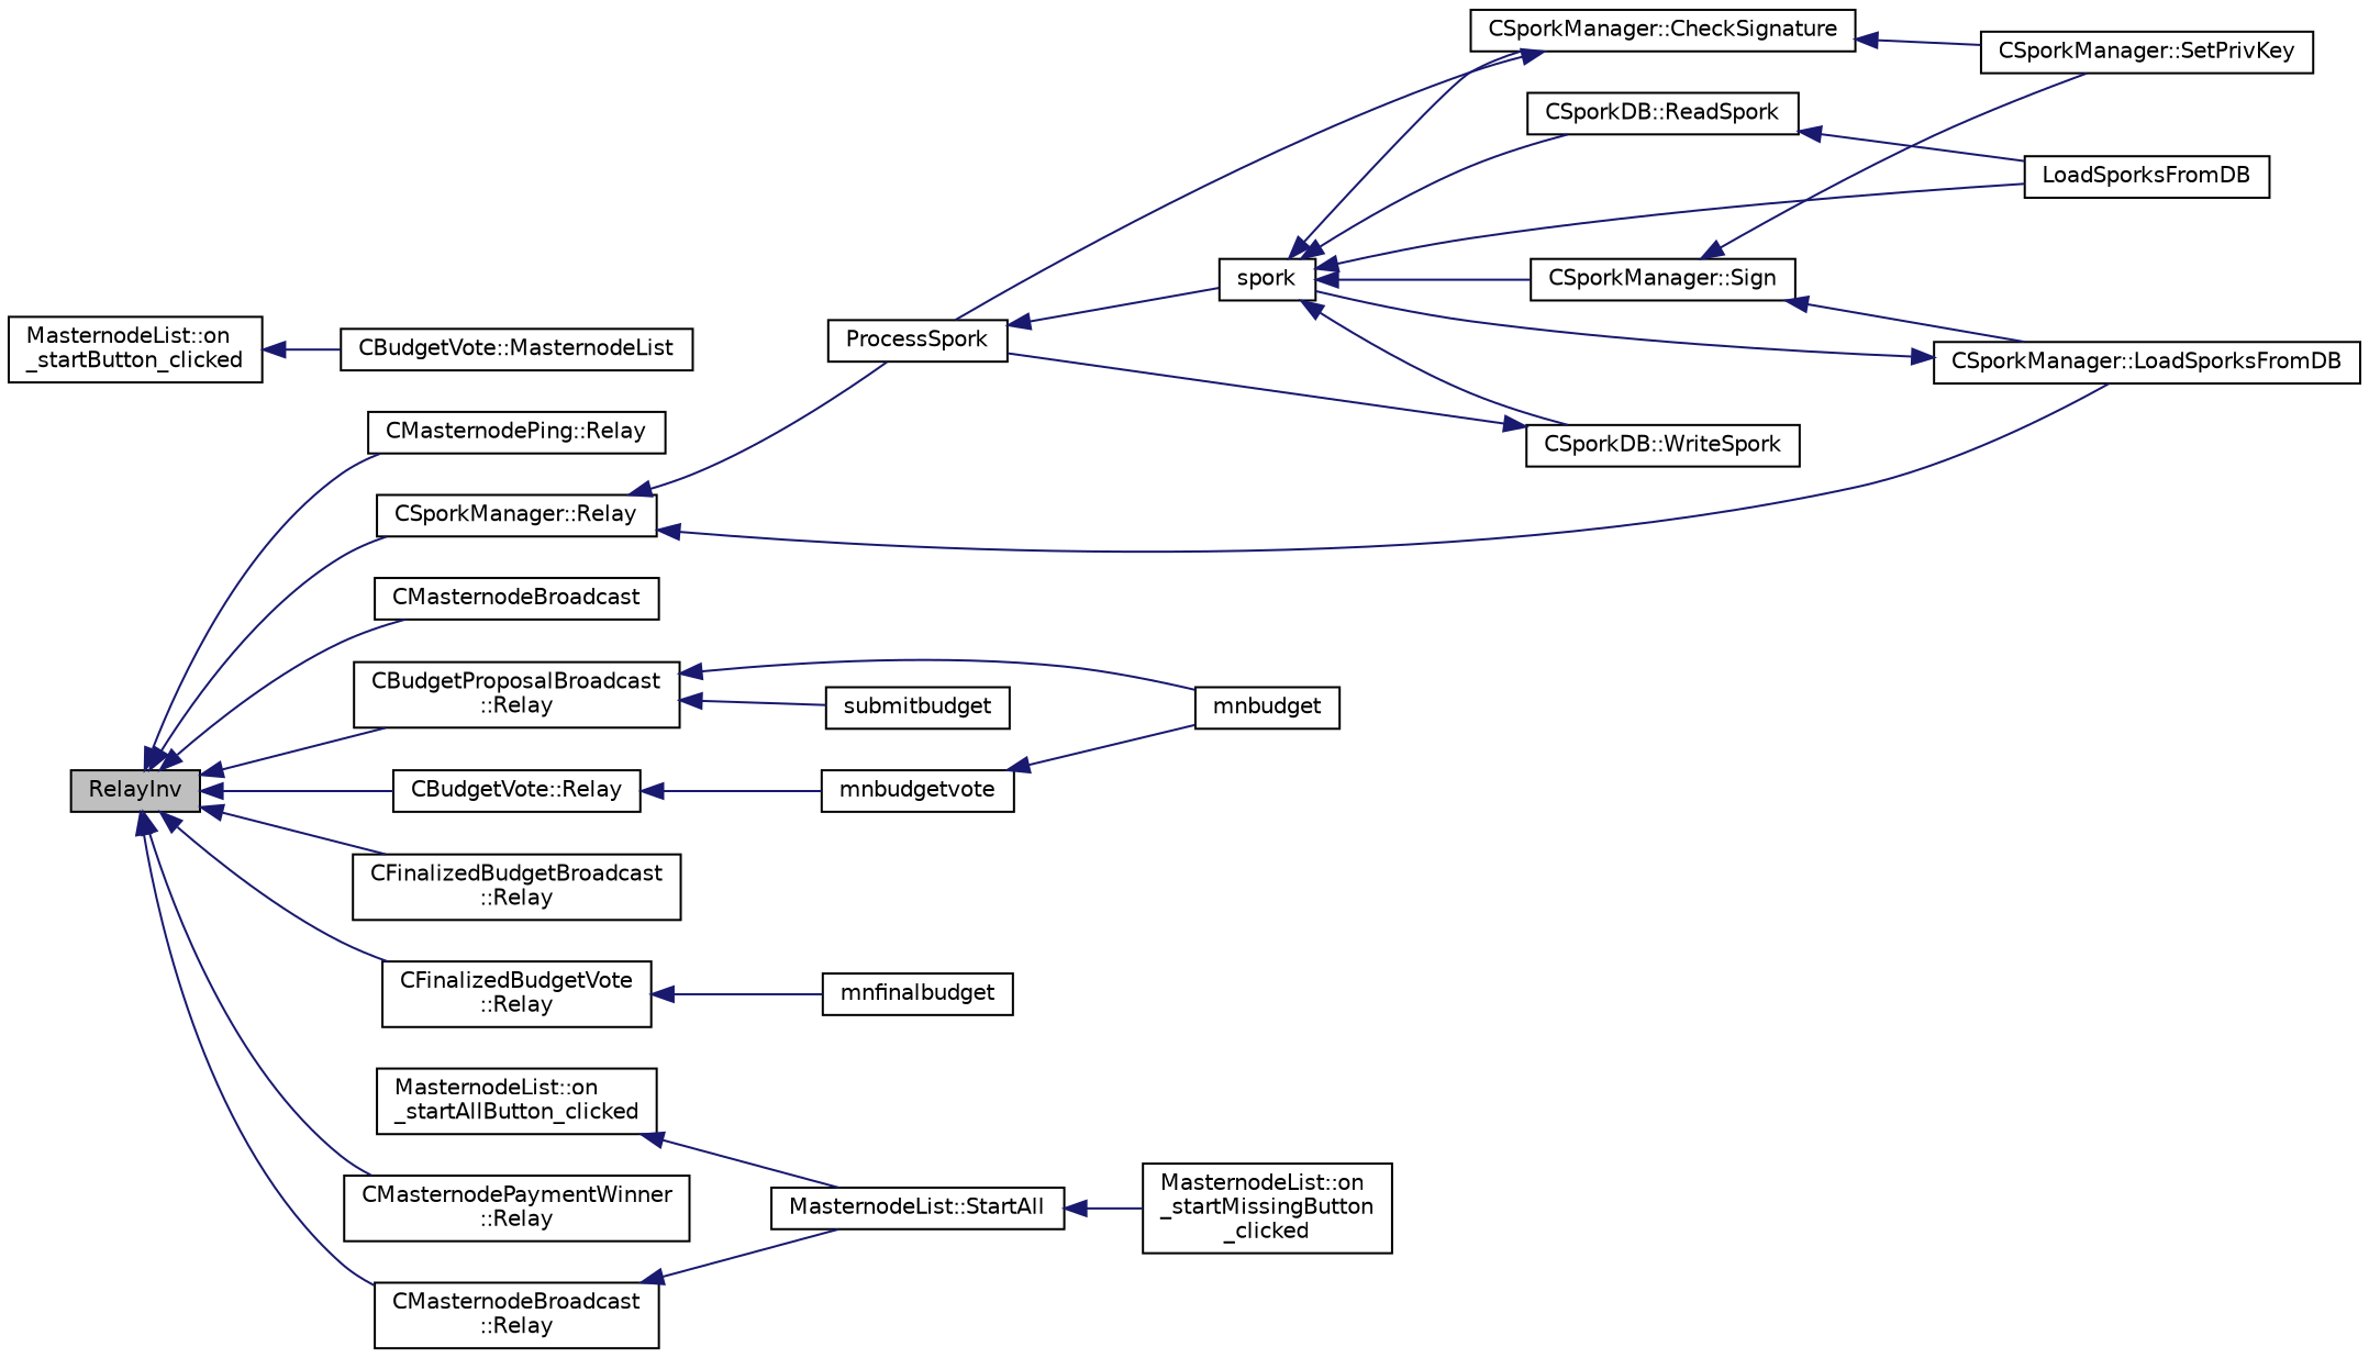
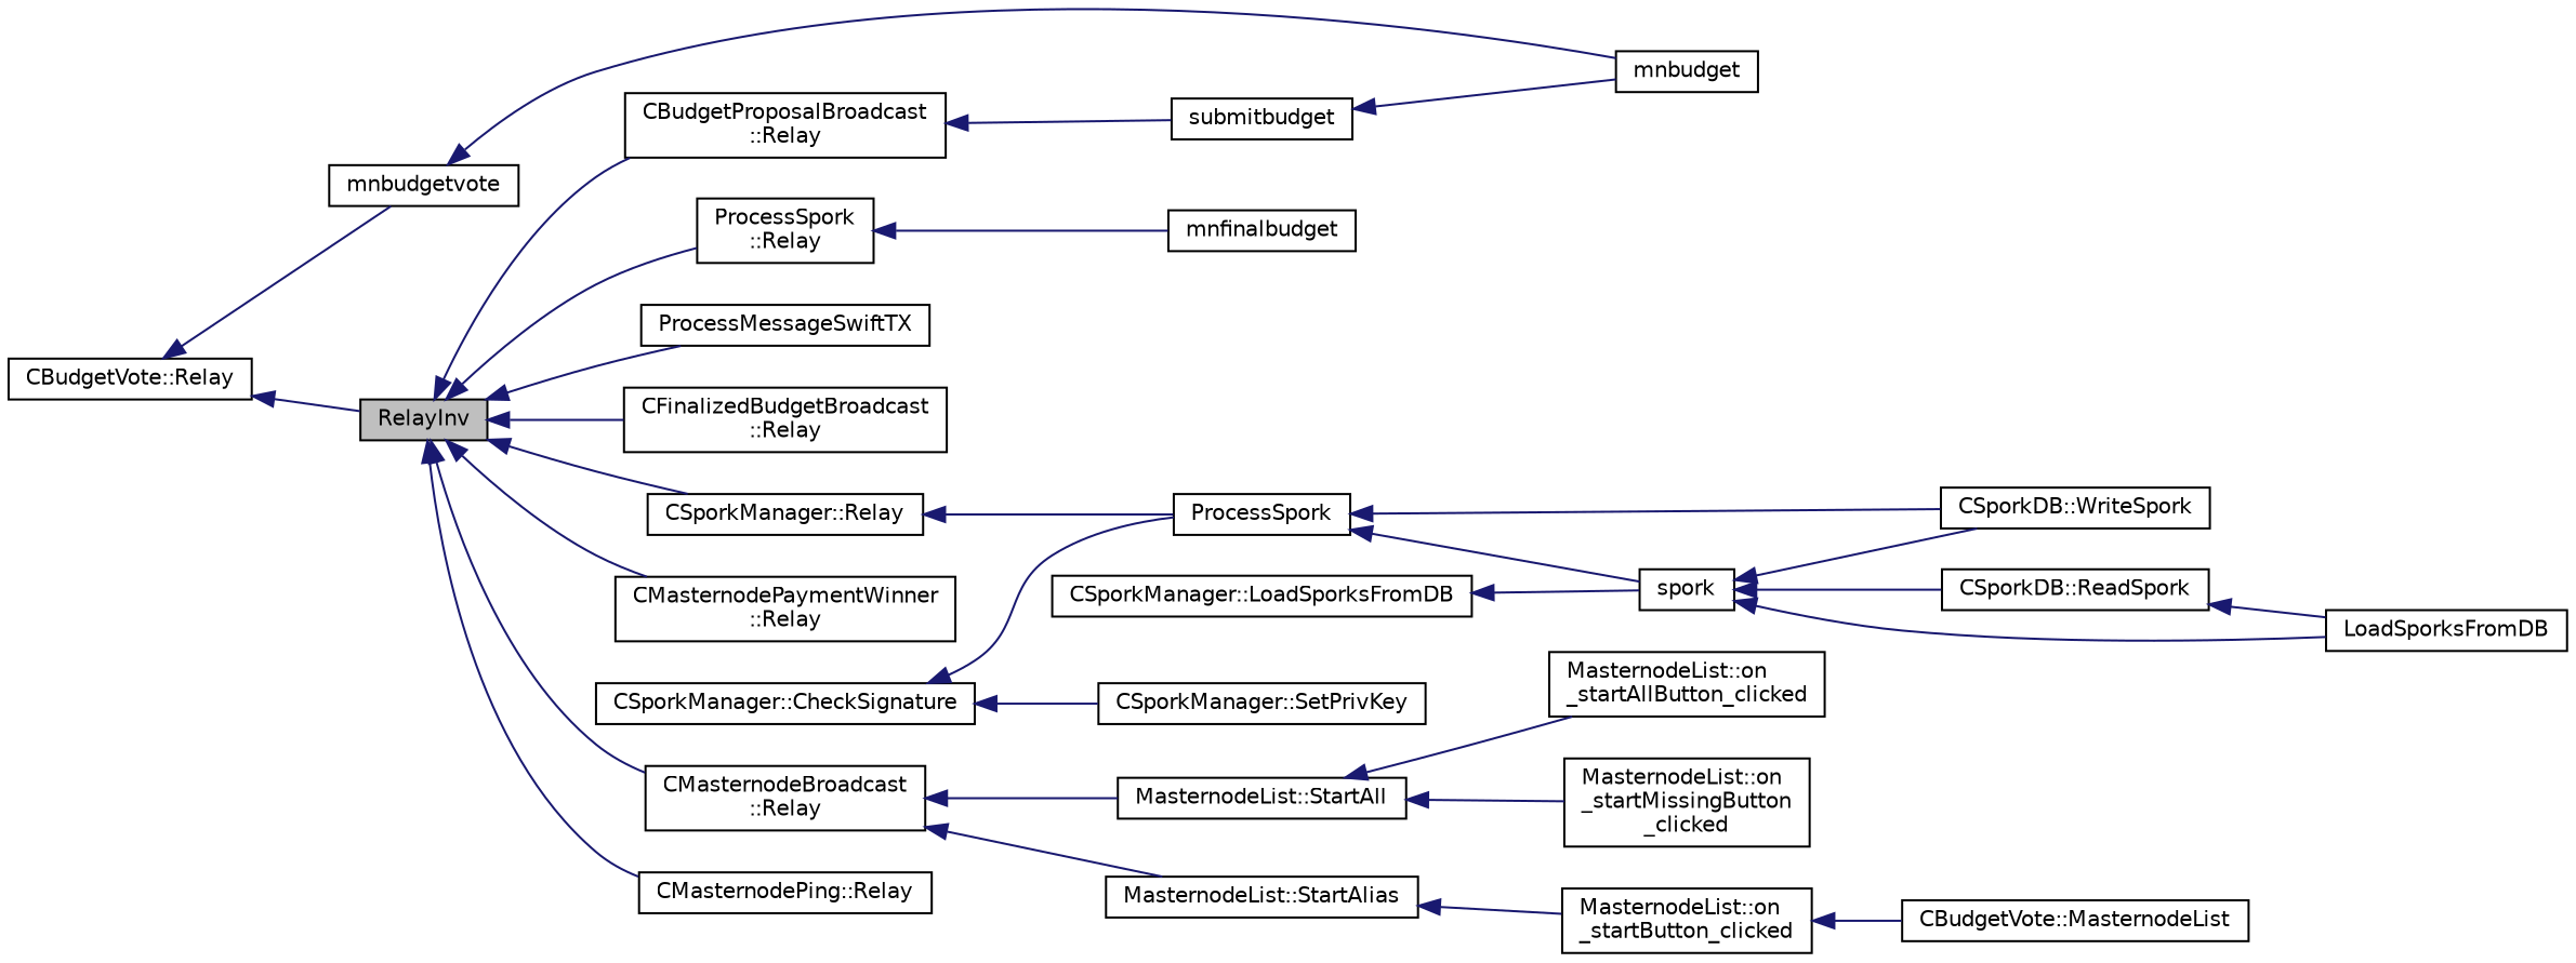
  digraph {
    rankdir=LR
    node [color=black fillcolor=white fontname=Helvetica fontsize=10 shape=record style=filled]
    edge [color=midnightblue dir=back fontname=Helvetica fontsize=10 labelfontname=Helvetica labelfontsize=10 style=solid]
    n1 [fillcolor=grey75 fontcolor=black height=0.2 label=RelayInv width=0.4]
    n2 [height=0.2 label="CBudgetProposalBroadcast\l::Relay" width=0.4]
    n3 [height=0.2 label="CBudgetVote::Relay" width=0.4]
    n4 [height=0.2 label="CFinalizedBudgetBroadcast\l::Relay" width=0.4]
-   n5 [height=0.2 label="CFinalizedBudgetVote\l::Relay" width=0.4]
+   n5 [height=0.2 label="ProcessSpork\l::Relay" width=0.4]
    n6 [height=0.2 label="CMasternodePaymentWinner\l::Relay" width=0.4]
    n7 [height=0.2 label="CMasternodeBroadcast\l::Relay" width=0.4]
    n8 [height=0.2 label="CMasternodePing::Relay" width=0.4]
    n9 [height=0.2 label="CSporkManager::Relay" width=0.4]
-   n10 [height=0.2 label=CMasternodeBroadcast width=0.4]
+   n10 [height=0.2 label=ProcessMessageSwiftTX width=0.4]
    n11 [height=0.2 label=submitbudget width=0.4]
    n12 [height=0.2 label=mnbudgetvote width=0.4]
    n13 [height=0.2 label=mnfinalbudget width=0.4]
+   n14 [height=0.2 label="MasternodeList::StartAlias" width=0.4]
    n15 [height=0.2 label="MasternodeList::StartAll" width=0.4]
    n16 [height=0.2 label=ProcessSpork width=0.4]
    n17 [height=0.2 label="CSporkManager::LoadSporksFromDB" width=0.4]
    n18 [height=0.2 label=mnbudget width=0.4]
    n19 [height=0.2 label="MasternodeList::on\l_startButton_clicked" width=0.4]
    n20 [height=0.2 label="MasternodeList::on\l_startAllButton_clicked" width=0.4]
    n21 [height=0.2 label="MasternodeList::on\l_startMissingButton\l_clicked" width=0.4]
    n22 [height=0.2 label="CBudgetVote::MasternodeList" width=0.4]
    n23 [height=0.2 label=spork width=0.4]
    n24 [height=0.2 label=LoadSporksFromDB width=0.4]
    n25 [height=0.2 label="CSporkManager::CheckSignature" width=0.4]
-   n26 [height=0.2 label="CSporkManager::Sign" width=0.4]
    n27 [height=0.2 label="CSporkDB::WriteSpork" width=0.4]
    n28 [height=0.2 label="CSporkDB::ReadSpork" width=0.4]
    n29 [height=0.2 label="CSporkManager::SetPrivKey" width=0.4]
    n1 -> n2
-   n1 -> n3
+   n3 -> n1
    n1 -> n4
    n1 -> n5
    n1 -> n6
    n1 -> n7
    n1 -> n8
    n1 -> n9
    n1 -> n10
    n2 -> n11
    n3 -> n12
    n5 -> n13
+   n7 -> n14
    n7 -> n15
    n9 -> n16
-   n9 -> n17
-   n2 -> n18
+   n11 -> n18
    n12 -> n18
-   n20 -> n15
+   n14 -> n19
+   n15 -> n20
    n15 -> n21
    n16 -> n23
    n17 -> n23
    n19 -> n22
    n23 -> n24
-   n23 -> n25
-   n23 -> n26
    n23 -> n27
    n23 -> n28
    n25 -> n16
    n25 -> n29
-   n26 -> n17
-   n26 -> n29
-   n27 -> n16
+   n16 -> n27
    n28 -> n24
  }
